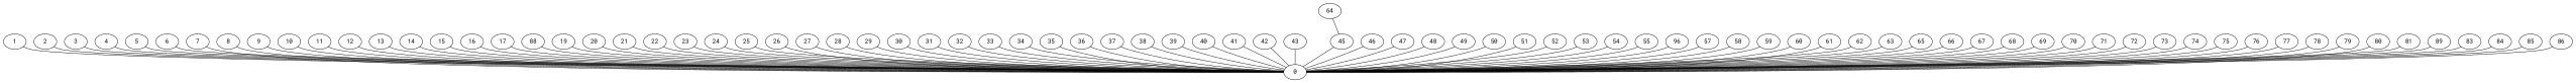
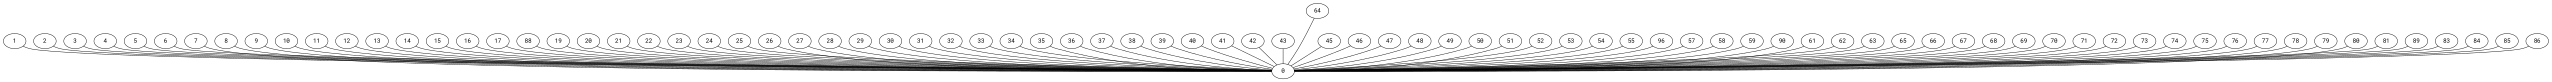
  graph {
    fontname="Roboto Mono"
    node [fontname="Roboto Mono"]
    edge [fontname="Roboto Mono"]
    1
    0
    2
    3
    4
    5
    6
    7
    8
    9
    10
    11
    12
    13
    14
    15
    16
    17
    n19 [label=88]
    19
    20
    21
    22
    23
    24
    25
    26
    27
    28
    29
    30
    31
    32
    33
    34
    35
    36
    37
    38
    39
    40
    41
    42
    43
    45
    46
    47
    48
    49
    50
    51
    52
    53
    54
    55
    n56 [label=96]
    57
    58
    59
-   60
+   60 [label=90]
    61
    62
    63
    64
    65
    66
    67
    68
    69
    70
    71
    72
    73
    74
    75
    76
    77
    78
    79
    80
    81
    n82 [label=89]
    83
    84
    85
    86
    1 -- 0
    2 -- 0
    3 -- 0
    4 -- 0
    5 -- 0
    6 -- 0
    7 -- 0
    8 -- 0
    9 -- 0
    10 -- 0
    11 -- 0
    12 -- 0
    13 -- 0
    14 -- 0
    15 -- 0
    16 -- 0
    17 -- 0
    n19 -- 0
    19 -- 0
    20 -- 0
    21 -- 0
    22 -- 0
    23 -- 0
    24 -- 0
    25 -- 0
    26 -- 0
    27 -- 0
    28 -- 0
    29 -- 0
    30 -- 0
    31 -- 0
    32 -- 0
    33 -- 0
    34 -- 0
    35 -- 0
    36 -- 0
    37 -- 0
    38 -- 0
    39 -- 0
    40 -- 0
    41 -- 0
    42 -- 0
    43 -- 0
    45 -- 0
    46 -- 0
    47 -- 0
    48 -- 0
    49 -- 0
    50 -- 0
    51 -- 0
    52 -- 0
    53 -- 0
    54 -- 0
    55 -- 0
    n56 -- 0
    57 -- 0
    58 -- 0
    59 -- 0
    60 -- 0
    61 -- 0
    62 -- 0
    63 -- 0
-   64 -- 45
+   64 -- 0
    65 -- 0
    66 -- 0
    67 -- 0
    68 -- 0
    69 -- 0
    70 -- 0
    71 -- 0
    72 -- 0
    73 -- 0
    74 -- 0
    75 -- 0
    76 -- 0
    77 -- 0
    78 -- 0
    79 -- 0
    80 -- 0
    81 -- 0
    n82 -- 0
    83 -- 0
    84 -- 0
    85 -- 0
    86 -- 0
  }
